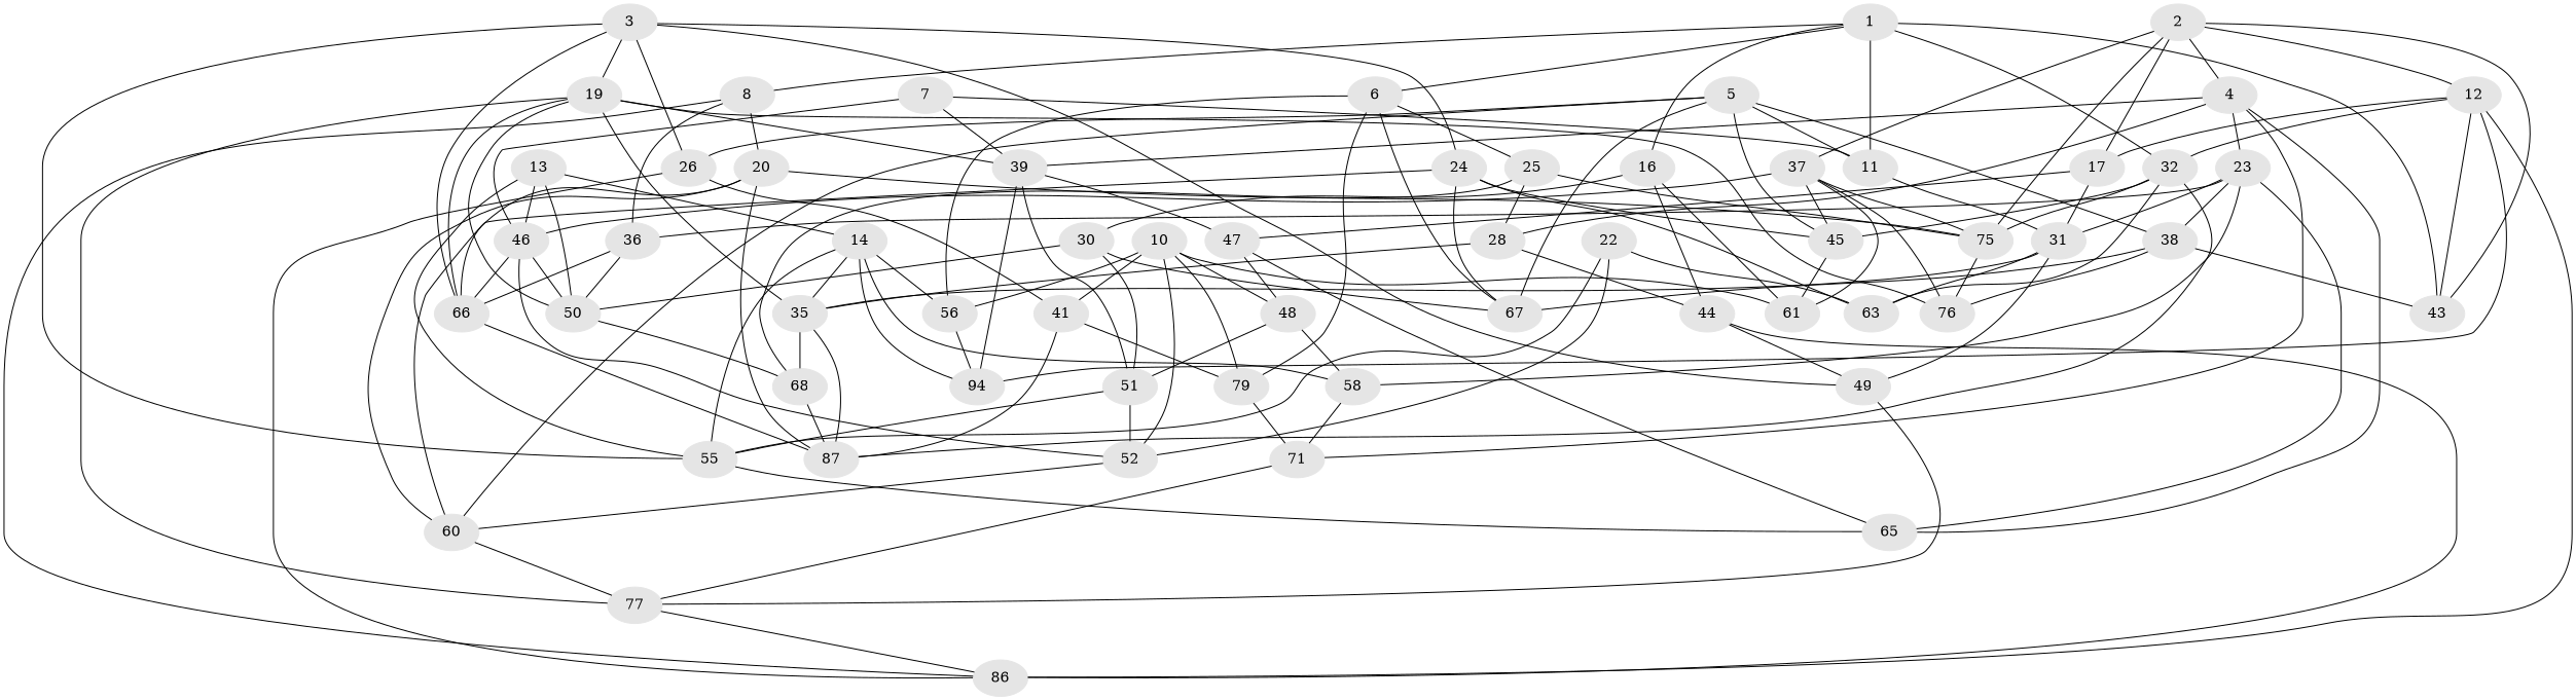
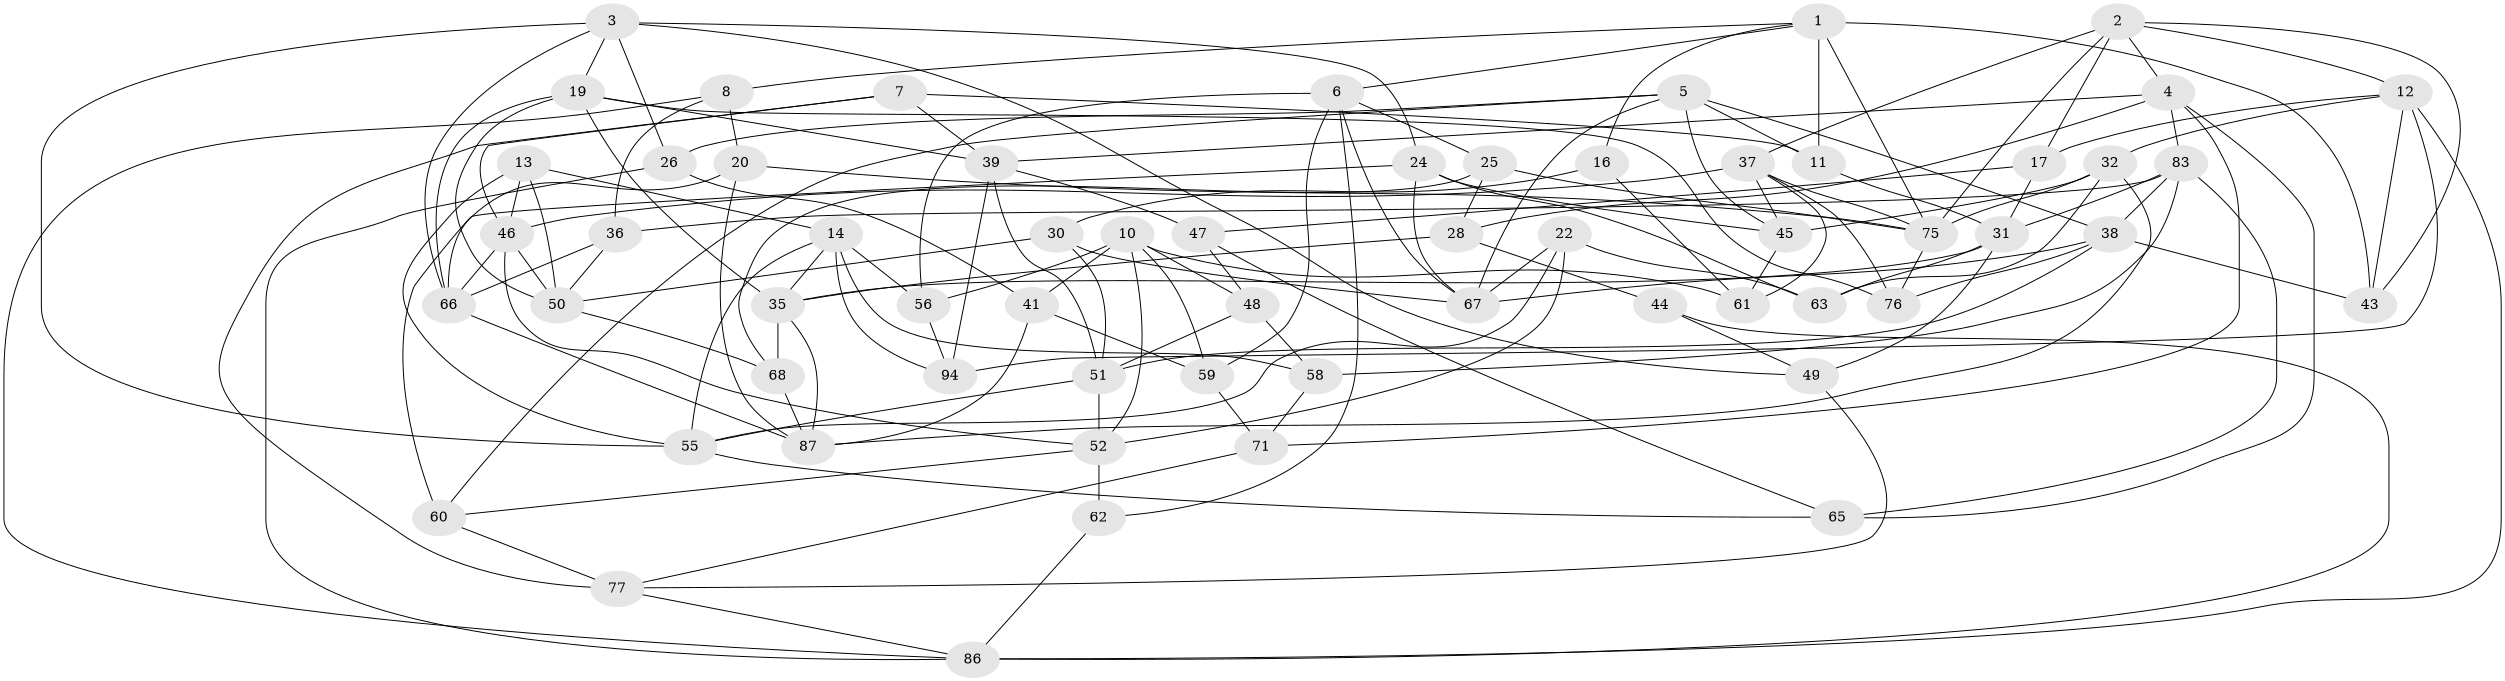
  graph {
    node [color=gray90 style=filled]
    1 [super="+82"]
    6 [super="+21"]
    8
    11
    16
    32 [super="+34"]
    43
    67 [super="+69"]
    25
    56
-   59 [label=79]
+   59
+   62
    20 [super="+29"]
    36
    86 [super="+91"]
    31 [super="+84"]
    61
    30
    44
    75 [super="+83"]
    45 [super="+88"]
    87 [super="+93"]
    63
    2 [super="+9"]
    4 [super="+80"]
    12 [super="+15"]
    17
    37 [super="+92"]
-   23 [super="+33"]
+   23 [super="+33" label=83]
    28
    39 [super="+42"]
    65
    71
    94
    47
    46 [super="+57"]
    76
    3 [super="+54"]
    19 [super="+78"]
    24 [super="+40"]
    26
    49
    55 [super="+85"]
    66 [super="+79"]
    50 [super="+73"]
    35 [super="+70"]
    60 [super="+95"]
    41
    77 [super="+89"]
    38 [super="+74"]
    58
    51 [super="+90"]
    5 [super="+72"]
    68
    7 [super="+27"]
    52 [super="+64"]
    10 [super="+18"]
    48
    14 [super="+81"]
    13
    22
    1 -- 6
    1 -- 8
    1 -- 11
    1 -- 16
-   1 -- 32
+   1 -- 75
    1 -- 43
    6 -- 67
    6 -- 25
    6 -- 56
    6 -- 59
+   6 -- 62
    8 -- 20
    8 -- 36
    8 -- 86
    11 -- 31
    16 -- 61
    16 -- 30
-   16 -- 44
    32 -- 75
    32 -- 45
    32 -- 87
    32 -- 63
    25 -- 75
    25 -- 28
    25 -- 68
    56 -- 94
    59 -- 71
+   62 -- 86
    20 -- 75
    20 -- 87
    20 -- 66
-   20 -- 60 [weight=2]
    36 -- 66
    36 -- 50
    31 -- 63
    31 -- 49
    31 -- 35
    30 -- 67
    30 -- 50
    30 -- 51
    44 -- 86
    44 -- 49
    75 -- 76
    45 -- 61
    2 -- 43
    2 -- 75
    2 -- 4
    2 -- 12
    2 -- 17
    2 -- 37
    4 -- 23
    4 -- 28
    4 -- 39
    4 -- 65
    4 -- 71
    12 -- 32
    12 -- 43
    12 -- 86
    12 -- 17
    12 -- 94
    17 -- 31
    17 -- 47
    37 -- 61
    37 -- 75
    37 -- 45
    37 -- 46
    37 -- 76
    23 -- 36
    23 -- 31
    23 -- 65
    23 -- 38
    23 -- 58
    28 -- 44
    28 -- 35
    39 -- 94
    39 -- 47
    39 -- 51
    71 -- 77
    47 -- 65
    47 -- 48
    46 -- 66
    46 -- 50
    46 -- 52
    3 -- 19
    3 -- 24
    3 -- 26
    3 -- 49
    3 -- 55
    3 -- 66
    19 -- 39
    19 -- 76
    19 -- 66
    19 -- 50
    19 -- 35
    24 -- 67
    24 -- 45 [weight=2]
    24 -- 63
    24 -- 60
    26 -- 86
    26 -- 41
    49 -- 77
    55 -- 65
    66 -- 87
    50 -- 68
    35 -- 87
    35 -- 68
    60 -- 77
    41 -- 59
    41 -- 87
    77 -- 86
    38 -- 43
    38 -- 67
    38 -- 76
+   38 -- 51
    58 -- 71
    51 -- 55
    51 -- 52
    5 -- 11
    5 -- 67
    5 -- 45
    5 -- 26
    5 -- 60
    5 -- 38
    68 -- 87
    7 -- 11
    7 -- 39
    7 -- 46
-   19 -- 77
+   7 -- 77
+   52 -- 62
    52 -- 60
    10 -- 56
    10 -- 59
    10 -- 61
    10 -- 41
    10 -- 52
    10 -- 48
    48 -- 58
    48 -- 51
    14 -- 56
    14 -- 94
    14 -- 55
    14 -- 35
    14 -- 58
    13 -- 46
    13 -- 55
    13 -- 50
    13 -- 14
+   22 -- 67
    22 -- 63
    22 -- 55
    22 -- 52
  }
